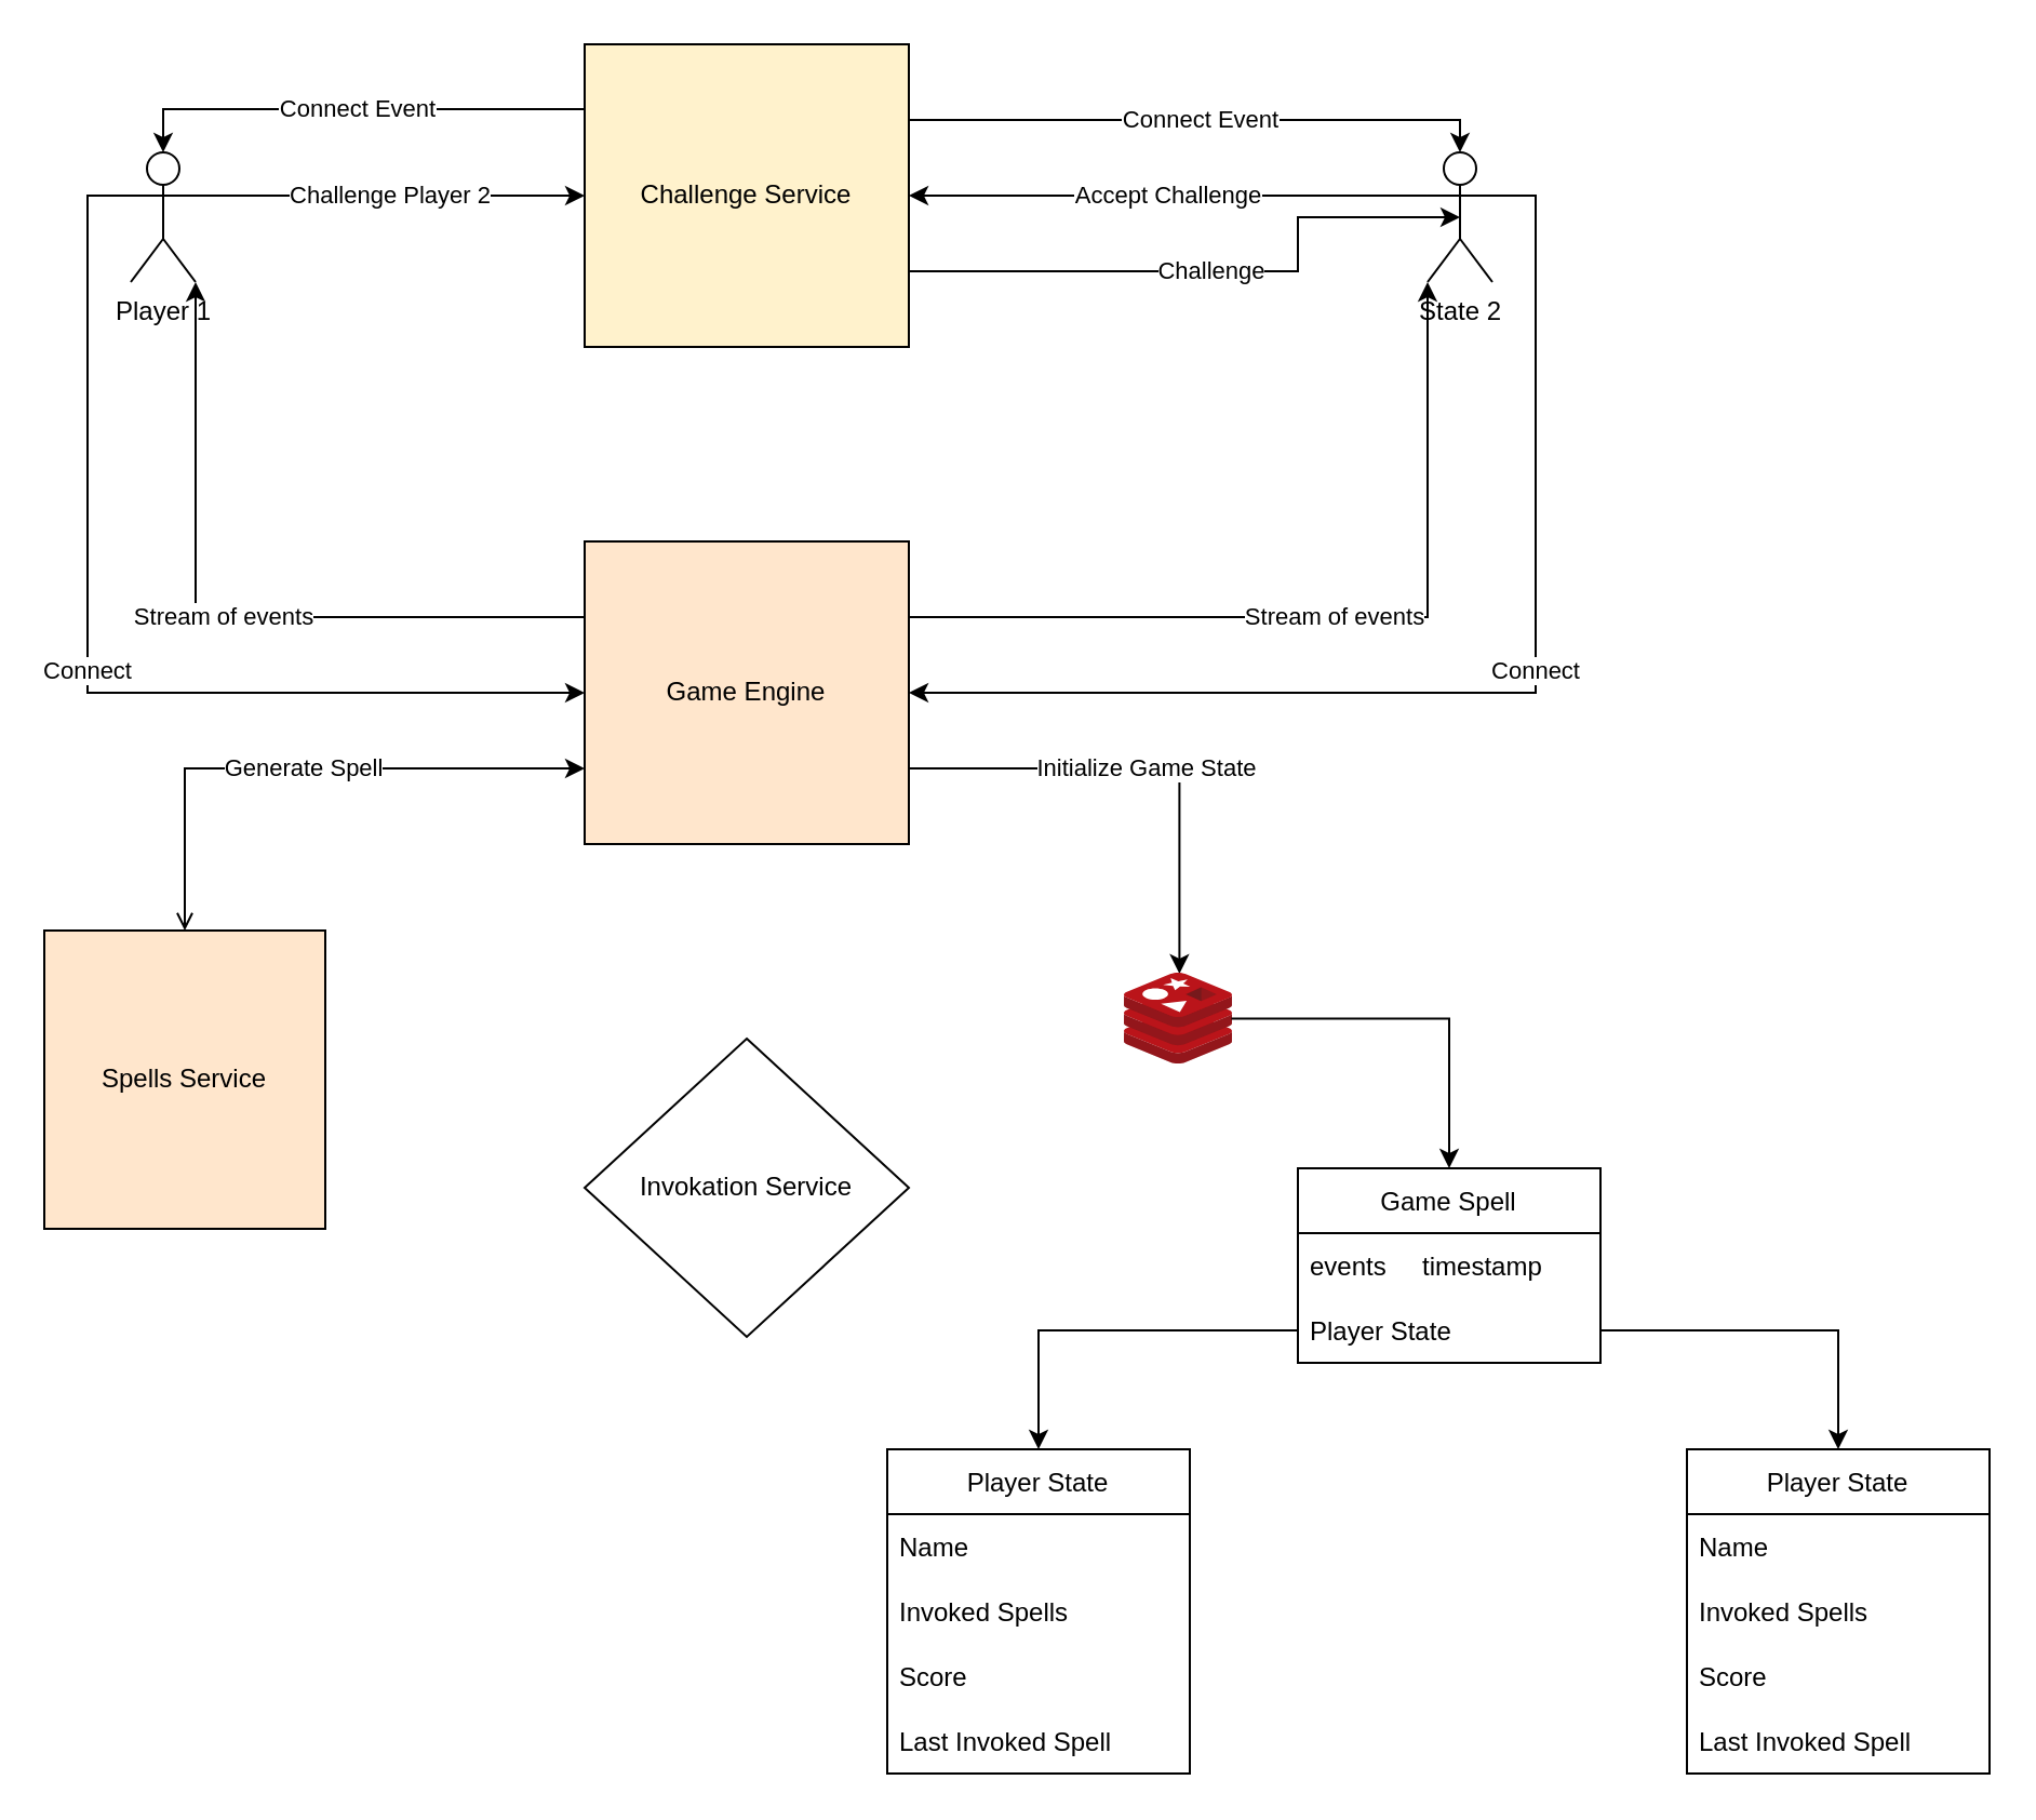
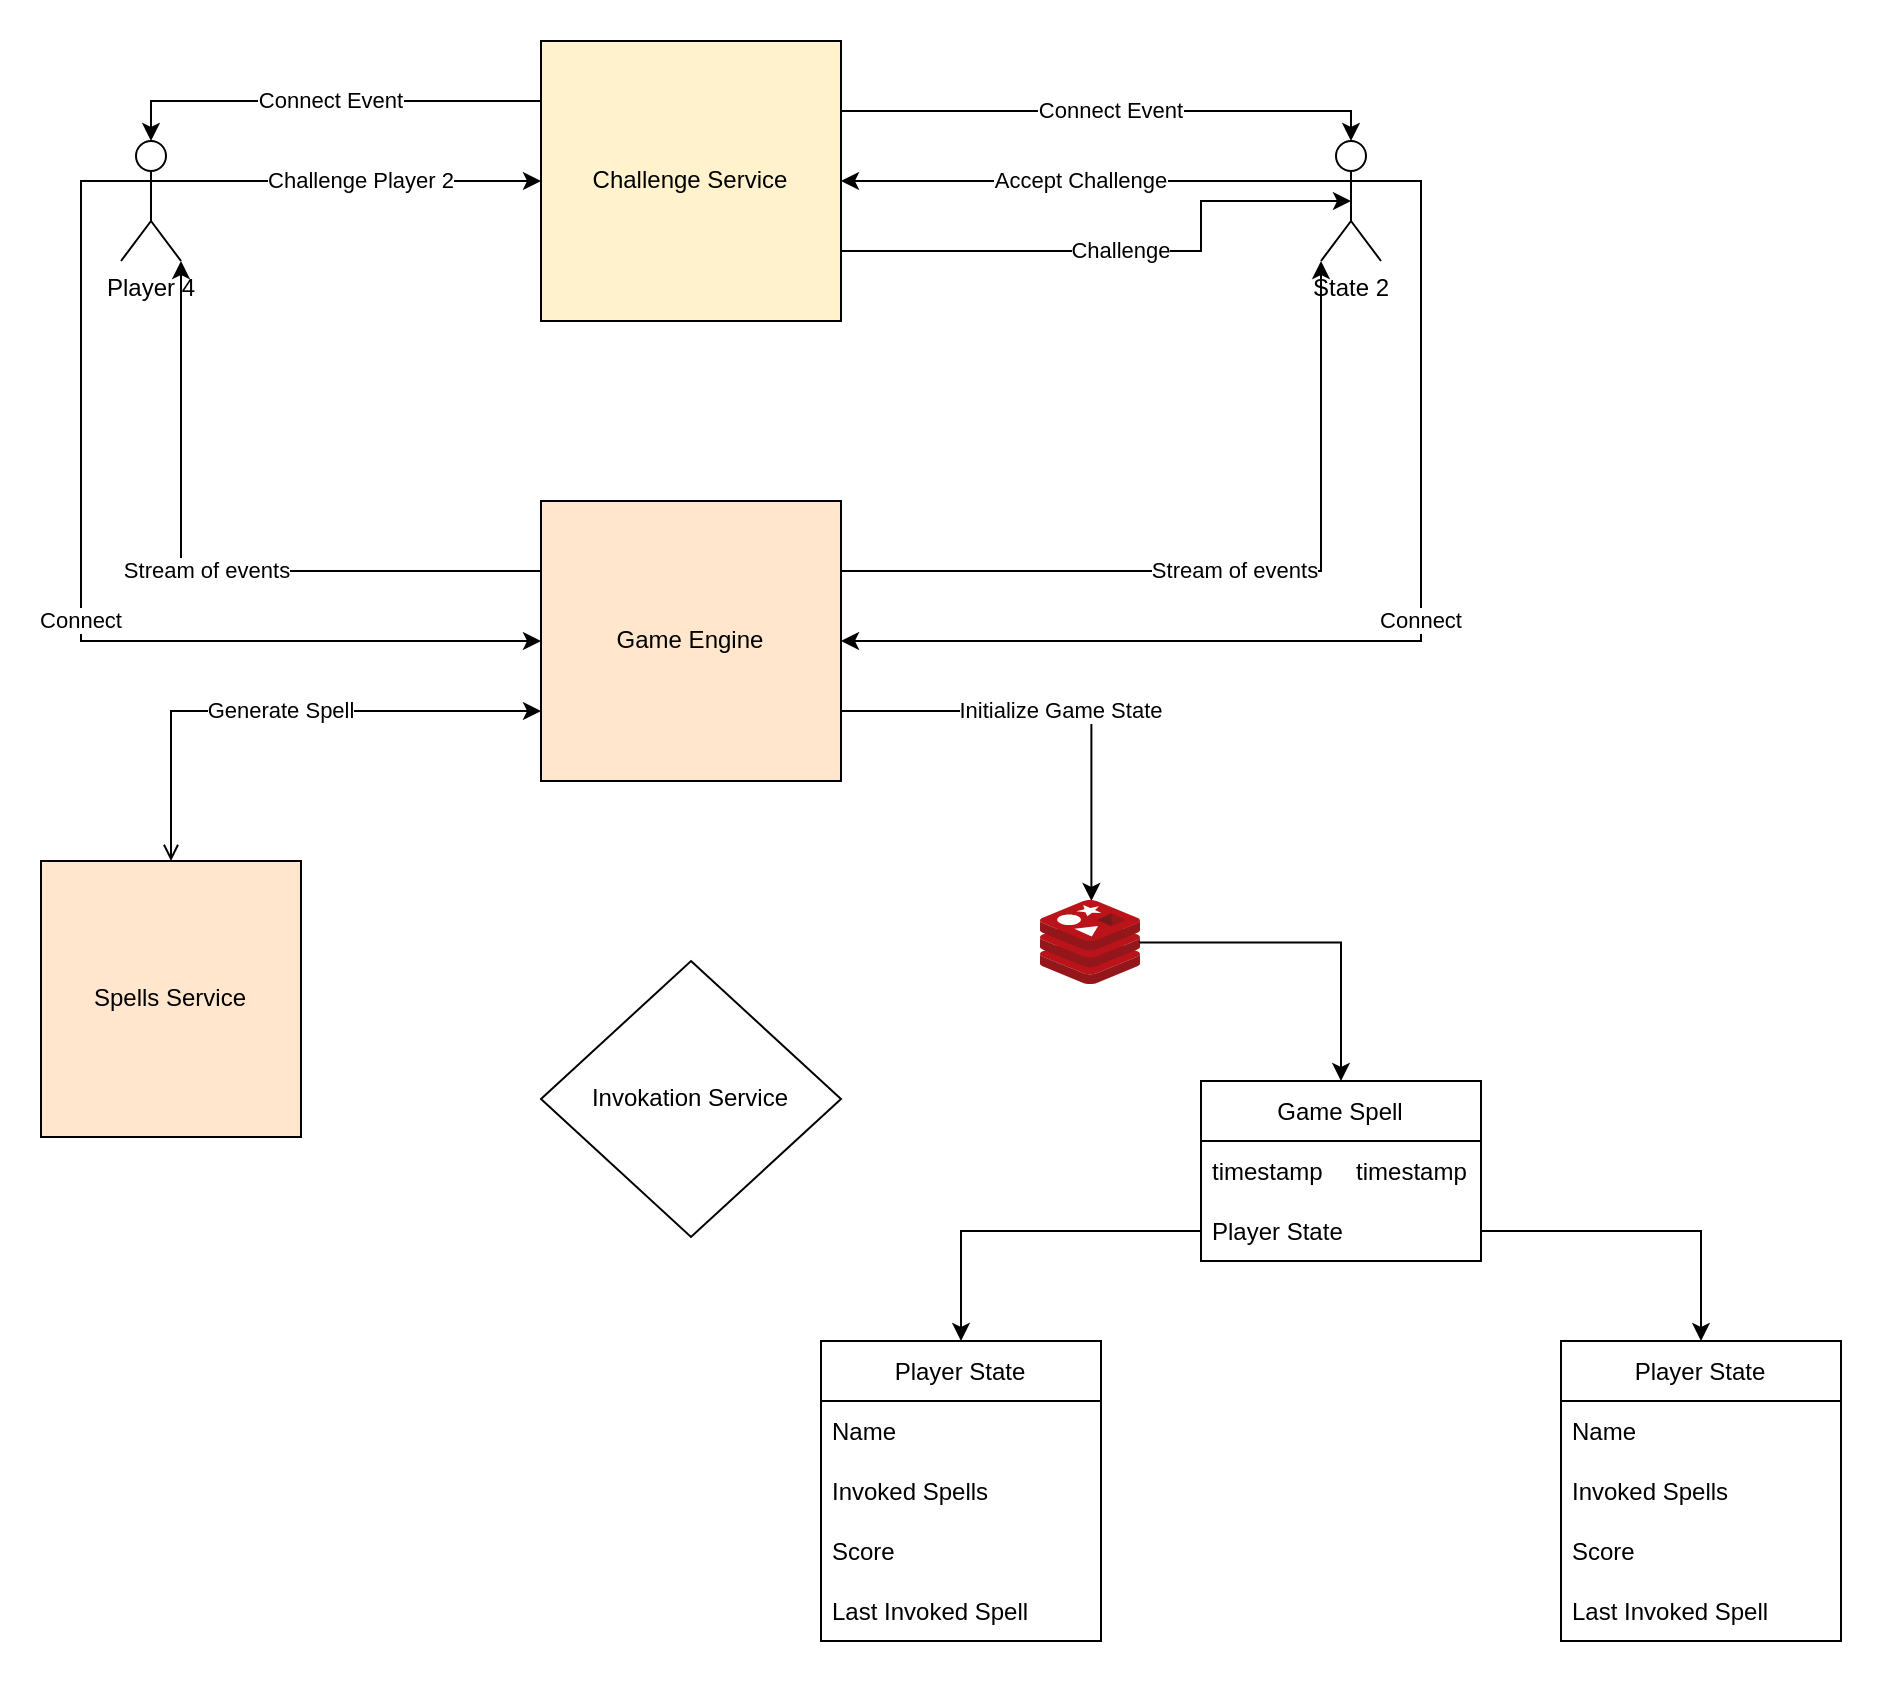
  <mxCell id="0" />
  <mxCell id="1" parent="0" />
  <mxCell id="2" value="Challenge" style="edgeStyle=orthogonalEdgeStyle;rounded=0;orthogonalLoop=1;jettySize=auto;html=1;exitX=1;exitY=0.75;exitDx=0;exitDy=0;entryX=0.5;entryY=0.5;entryDx=0;entryDy=0;entryPerimeter=0;" parent="1" source="5" target="13" edge="1"><mxGeometry relative="1" as="geometry"><Array as="points"><mxPoint x="600" y="125" /><mxPoint x="600" y="100" /></Array></mxGeometry></mxCell>
  <mxCell id="3" value="Connect Event" style="edgeStyle=orthogonalEdgeStyle;rounded=0;orthogonalLoop=1;jettySize=auto;html=1;exitX=0;exitY=0.25;exitDx=0;exitDy=0;entryX=0.5;entryY=0;entryDx=0;entryDy=0;entryPerimeter=0;" parent="1" source="5" target="9" edge="1"><mxGeometry relative="1" as="geometry"><Array as="points"><mxPoint x="270" y="50" /><mxPoint x="75" y="50" /></Array></mxGeometry></mxCell>
  <mxCell id="4" value="Connect Event" style="edgeStyle=orthogonalEdgeStyle;rounded=0;orthogonalLoop=1;jettySize=auto;html=1;exitX=1;exitY=0.25;exitDx=0;exitDy=0;entryX=0.5;entryY=0;entryDx=0;entryDy=0;entryPerimeter=0;" parent="1" source="5" target="13" edge="1"><mxGeometry relative="1" as="geometry"><Array as="points"><mxPoint x="675" y="55" /></Array></mxGeometry></mxCell>
  <mxCell id="5" value="Challenge Service" style="rounded=0;whiteSpace=wrap;html=1;fillColor=#fff2cc;" parent="1" vertex="1"><mxGeometry x="270" y="20" width="150" height="140" as="geometry" /></mxCell>
  <mxCell id="6" value="Challenge Player 2" style="edgeStyle=orthogonalEdgeStyle;rounded=0;orthogonalLoop=1;jettySize=auto;html=1;exitX=1;exitY=0.333;exitDx=0;exitDy=0;exitPerimeter=0;entryX=0;entryY=0.5;entryDx=0;entryDy=0;" parent="1" source="9" target="5" edge="1"><mxGeometry relative="1" as="geometry" /></mxCell>
  <mxCell id="7" value="Connect" style="edgeStyle=orthogonalEdgeStyle;rounded=0;orthogonalLoop=1;jettySize=auto;html=1;exitX=0;exitY=0.333;exitDx=0;exitDy=0;exitPerimeter=0;entryX=0;entryY=0.5;entryDx=0;entryDy=0;" parent="1" source="9" target="16" edge="1"><mxGeometry relative="1" as="geometry" /></mxCell>
  <mxCell id="8" value="Stream of events" style="edgeStyle=orthogonalEdgeStyle;rounded=0;orthogonalLoop=1;jettySize=auto;html=1;exitX=1;exitY=1;exitDx=0;exitDy=0;exitPerimeter=0;entryX=0;entryY=0.25;entryDx=0;entryDy=0;startArrow=classic;startFill=1;endArrow=none;endFill=0;" parent="1" source="9" target="16" edge="1"><mxGeometry relative="1" as="geometry" /></mxCell>
- <mxCell id="9" value="Player 1" style="shape=umlActor;verticalLabelPosition=bottom;verticalAlign=top;html=1;outlineConnect=0;" parent="1" vertex="1"><mxGeometry x="60" y="70" width="30" height="60" as="geometry" /></mxCell>
+ <mxCell id="9" value="Player 4" style="shape=umlActor;verticalLabelPosition=bottom;verticalAlign=top;html=1;outlineConnect=0;" parent="1" vertex="1"><mxGeometry x="60" y="70" width="30" height="60" as="geometry" /></mxCell>
  <mxCell id="10" value="Accept Challenge" style="edgeStyle=orthogonalEdgeStyle;rounded=0;orthogonalLoop=1;jettySize=auto;html=1;exitX=0;exitY=0.333;exitDx=0;exitDy=0;exitPerimeter=0;entryX=1;entryY=0.5;entryDx=0;entryDy=0;" parent="1" source="13" target="5" edge="1"><mxGeometry relative="1" as="geometry" /></mxCell>
  <mxCell id="11" value="Connect" style="edgeStyle=orthogonalEdgeStyle;rounded=0;orthogonalLoop=1;jettySize=auto;html=1;exitX=1;exitY=0.333;exitDx=0;exitDy=0;exitPerimeter=0;entryX=1;entryY=0.5;entryDx=0;entryDy=0;" parent="1" source="13" target="16" edge="1"><mxGeometry x="-0.111" relative="1" as="geometry"><mxPoint as="offset" /></mxGeometry></mxCell>
  <mxCell id="12" value="Stream of events" style="edgeStyle=orthogonalEdgeStyle;rounded=0;orthogonalLoop=1;jettySize=auto;html=1;exitX=0;exitY=1;exitDx=0;exitDy=0;exitPerimeter=0;entryX=1;entryY=0.25;entryDx=0;entryDy=0;startArrow=classic;startFill=1;endArrow=none;endFill=0;" parent="1" source="13" target="16" edge="1"><mxGeometry relative="1" as="geometry" /></mxCell>
  <mxCell id="13" value="State 2" style="shape=umlActor;verticalLabelPosition=bottom;verticalAlign=top;html=1;outlineConnect=0;" parent="1" vertex="1"><mxGeometry x="660" y="70" width="30" height="60" as="geometry" /></mxCell>
  <mxCell id="14" value="Initialize Game State" style="edgeStyle=orthogonalEdgeStyle;rounded=0;orthogonalLoop=1;jettySize=auto;html=1;exitX=1;exitY=0.75;exitDx=0;exitDy=0;entryX=0.504;entryY=0;entryDx=0;entryDy=0;entryPerimeter=0;" parent="1" source="16" target="17" edge="1"><mxGeometry relative="1" as="geometry" /></mxCell>
  <mxCell id="15" value="Generate Spell" style="edgeStyle=orthogonalEdgeStyle;rounded=0;orthogonalLoop=1;jettySize=auto;html=1;exitX=0;exitY=0.75;exitDx=0;exitDy=0;startArrow=classic;startFill=1;endArrow=open;endFill=0;" parent="1" source="16" target="18" edge="1"><mxGeometry relative="1" as="geometry" /></mxCell>
  <mxCell id="16" value="Game Engine" style="rounded=0;whiteSpace=wrap;html=1;fillColor=#ffe6cc;" parent="1" vertex="1"><mxGeometry x="270" y="250" width="150" height="140" as="geometry" /></mxCell>
  <mxCell id="17" value="" style="sketch=0;aspect=fixed;html=1;points=[];align=center;image;fontSize=12;image=img/lib/mscae/Cache_Redis_Product.svg;" parent="1" vertex="1"><mxGeometry x="520" y="450" width="50" height="42" as="geometry" /></mxCell>
  <mxCell id="18" value="Spells Service" style="rounded=0;whiteSpace=wrap;html=1;fillColor=#ffe6cc;" parent="1" vertex="1"><mxGeometry x="20" y="430" width="130" height="138" as="geometry" /></mxCell>
  <mxCell id="19" style="edgeStyle=orthogonalEdgeStyle;rounded=0;orthogonalLoop=1;jettySize=auto;html=1;exitX=0.5;exitY=0;exitDx=0;exitDy=0;entryX=0.984;entryY=0.495;entryDx=0;entryDy=0;entryPerimeter=0;startArrow=classic;startFill=1;endArrow=none;endFill=0;" parent="1" source="20" target="17" edge="1"><mxGeometry relative="1" as="geometry" /></mxCell>
  <mxCell id="20" value="Game Spell" style="swimlane;fontStyle=0;childLayout=stackLayout;horizontal=1;startSize=30;horizontalStack=0;resizeParent=1;resizeParentMax=0;resizeLast=0;collapsible=1;marginBottom=0;" parent="1" vertex="1"><mxGeometry x="600" y="540" width="140" height="90" as="geometry" /></mxCell>
- <mxCell id="21" value="events     timestamp" style="text;strokeColor=none;fillColor=none;align=left;verticalAlign=middle;spacingLeft=4;spacingRight=4;overflow=hidden;points=[[0,0.5],[1,0.5]];portConstraint=eastwest;rotatable=0;" parent="20" vertex="1"><mxGeometry y="30" width="140" height="30" as="geometry" /></mxCell>
+ <mxCell id="21" value="timestamp     timestamp" style="text;strokeColor=none;fillColor=none;align=left;verticalAlign=middle;spacingLeft=4;spacingRight=4;overflow=hidden;points=[[0,0.5],[1,0.5]];portConstraint=eastwest;rotatable=0;" parent="20" vertex="1"><mxGeometry y="30" width="140" height="30" as="geometry" /></mxCell>
  <mxCell id="22" value="Player State" style="text;strokeColor=none;fillColor=none;align=left;verticalAlign=middle;spacingLeft=4;spacingRight=4;overflow=hidden;points=[[0,0.5],[1,0.5]];portConstraint=eastwest;rotatable=0;" parent="20" vertex="1"><mxGeometry y="60" width="140" height="30" as="geometry" /></mxCell>
  <mxCell id="23" style="edgeStyle=orthogonalEdgeStyle;rounded=0;orthogonalLoop=1;jettySize=auto;html=1;exitX=0.5;exitY=0;exitDx=0;exitDy=0;entryX=0;entryY=0.5;entryDx=0;entryDy=0;startArrow=classic;startFill=1;endArrow=none;endFill=0;" parent="1" source="24" target="22" edge="1"><mxGeometry relative="1" as="geometry" /></mxCell>
  <mxCell id="24" value="Player State" style="swimlane;fontStyle=0;childLayout=stackLayout;horizontal=1;startSize=30;horizontalStack=0;resizeParent=1;resizeParentMax=0;resizeLast=0;collapsible=1;marginBottom=0;" parent="1" vertex="1"><mxGeometry x="410" y="670" width="140" height="150" as="geometry" /></mxCell>
  <mxCell id="25" value="Name" style="text;strokeColor=none;fillColor=none;align=left;verticalAlign=middle;spacingLeft=4;spacingRight=4;overflow=hidden;points=[[0,0.5],[1,0.5]];portConstraint=eastwest;rotatable=0;" parent="24" vertex="1"><mxGeometry y="30" width="140" height="30" as="geometry" /></mxCell>
  <mxCell id="26" value="Invoked Spells" style="text;strokeColor=none;fillColor=none;align=left;verticalAlign=middle;spacingLeft=4;spacingRight=4;overflow=hidden;points=[[0,0.5],[1,0.5]];portConstraint=eastwest;rotatable=0;" vertex="1" parent="24"><mxGeometry y="60" width="140" height="30" as="geometry" /></mxCell>
  <mxCell id="27" value="Score" style="text;strokeColor=none;fillColor=none;align=left;verticalAlign=middle;spacingLeft=4;spacingRight=4;overflow=hidden;points=[[0,0.5],[1,0.5]];portConstraint=eastwest;rotatable=0;" parent="24" vertex="1"><mxGeometry y="90" width="140" height="30" as="geometry" /></mxCell>
  <mxCell id="28" value="Last Invoked Spell" style="text;strokeColor=none;fillColor=none;align=left;verticalAlign=middle;spacingLeft=4;spacingRight=4;overflow=hidden;points=[[0,0.5],[1,0.5]];portConstraint=eastwest;rotatable=0;" parent="24" vertex="1"><mxGeometry y="120" width="140" height="30" as="geometry" /></mxCell>
  <mxCell id="29" style="edgeStyle=orthogonalEdgeStyle;rounded=0;orthogonalLoop=1;jettySize=auto;html=1;exitX=0.5;exitY=0;exitDx=0;exitDy=0;entryX=1;entryY=0.5;entryDx=0;entryDy=0;startArrow=classic;startFill=1;endArrow=none;endFill=0;" parent="1" source="30" target="22" edge="1"><mxGeometry relative="1" as="geometry" /></mxCell>
  <mxCell id="30" value="Player State" style="swimlane;fontStyle=0;childLayout=stackLayout;horizontal=1;startSize=30;horizontalStack=0;resizeParent=1;resizeParentMax=0;resizeLast=0;collapsible=1;marginBottom=0;" parent="1" vertex="1"><mxGeometry x="780" y="670" width="140" height="150" as="geometry" /></mxCell>
  <mxCell id="31" value="Name" style="text;strokeColor=none;fillColor=none;align=left;verticalAlign=middle;spacingLeft=4;spacingRight=4;overflow=hidden;points=[[0,0.5],[1,0.5]];portConstraint=eastwest;rotatable=0;" parent="30" vertex="1"><mxGeometry y="30" width="140" height="30" as="geometry" /></mxCell>
  <mxCell id="32" value="Invoked Spells" style="text;strokeColor=none;fillColor=none;align=left;verticalAlign=middle;spacingLeft=4;spacingRight=4;overflow=hidden;points=[[0,0.5],[1,0.5]];portConstraint=eastwest;rotatable=0;" vertex="1" parent="30"><mxGeometry y="60" width="140" height="30" as="geometry" /></mxCell>
  <mxCell id="33" value="Score" style="text;strokeColor=none;fillColor=none;align=left;verticalAlign=middle;spacingLeft=4;spacingRight=4;overflow=hidden;points=[[0,0.5],[1,0.5]];portConstraint=eastwest;rotatable=0;" parent="30" vertex="1"><mxGeometry y="90" width="140" height="30" as="geometry" /></mxCell>
  <mxCell id="34" value="Last Invoked Spell" style="text;strokeColor=none;fillColor=none;align=left;verticalAlign=middle;spacingLeft=4;spacingRight=4;overflow=hidden;points=[[0,0.5],[1,0.5]];portConstraint=eastwest;rotatable=0;" parent="30" vertex="1"><mxGeometry y="120" width="140" height="30" as="geometry" /></mxCell>
  <mxCell id="35" value="Invokation Service" style="rhombus;whiteSpace=wrap;html=1;" parent="1" vertex="1"><mxGeometry x="270" y="480" width="150" height="138" as="geometry" /></mxCell>
